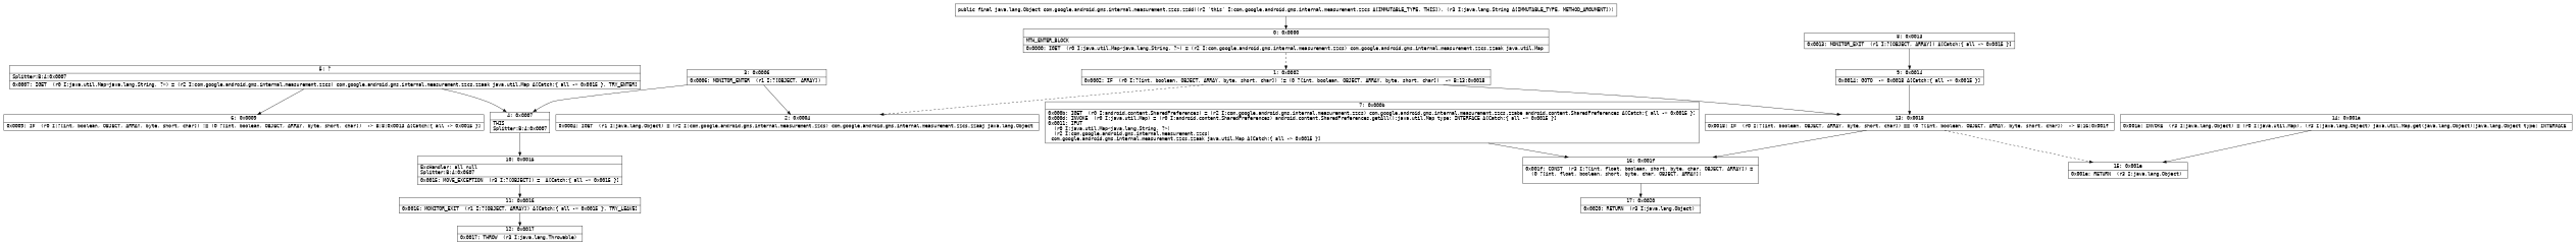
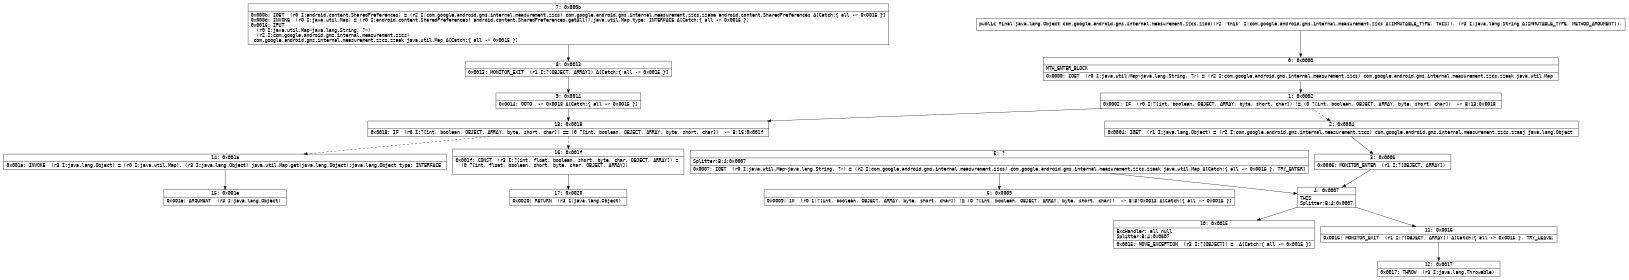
  digraph {
    fontname="DejaVu Sans Mono"
    node [fontname="DejaVu Sans Mono" shape=record]
    edge [fontname="DejaVu Sans Mono"]
    n1 [label="{0\:\ 0x0000|MTH_ENTER_BLOCK\l|0x0000: IGET  (r0 I:java.util.Map\<java.lang.String, ?\>) = (r2 I:com.google.android.gms.internal.measurement.zzcs) com.google.android.gms.internal.measurement.zzcs.zzaak java.util.Map \l}"]
    n2 [label="{1\:\ 0x0002|0x0002: IF  (r0 I:?[int, boolean, OBJECT, ARRAY, byte, short, char]) != (0 ?[int, boolean, OBJECT, ARRAY, byte, short, char])  \-\> B:13:0x0018 \l}"]
    n3 [label="{2\:\ 0x0004|0x0004: IGET  (r1 I:java.lang.Object) = (r2 I:com.google.android.gms.internal.measurement.zzcs) com.google.android.gms.internal.measurement.zzcs.zzaaj java.lang.Object \l}"]
    n4 [label="{13\:\ 0x0018|0x0018: IF  (r0 I:?[int, boolean, OBJECT, ARRAY, byte, short, char]) == (0 ?[int, boolean, OBJECT, ARRAY, byte, short, char])  \-\> B:16:0x001f \l}"]
    n5 [label="{3\:\ 0x0006|0x0006: MONITOR_ENTER  (r1 I:?[OBJECT, ARRAY]) \l}"]
    n6 [label="{14\:\ 0x001a|0x001a: INVOKE  (r3 I:java.lang.Object) = (r0 I:java.util.Map), (r3 I:java.lang.Object) java.util.Map.get(java.lang.Object):java.lang.Object type: INTERFACE \l}"]
    n7 [label="{16\:\ 0x001f|0x001f: CONST  (r3 I:?[int, float, boolean, short, byte, char, OBJECT, ARRAY]) = \l  (0 ?[int, float, boolean, short, byte, char, OBJECT, ARRAY])\l \l}"]
    n8 [label="{4\:\ 0x0007|THIS\lSplitter:B:4:0x0007\l}"]
    n9 [label="{10\:\ 0x0015|ExcHandler: all null\lSplitter:B:4:0x0607\l|0x0015: MOVE_EXCEPTION  (r3 I:?[OBJECT]) =  A[Catch:\{ all \-\> 0x0015 \}]\l}"]
    n10 [label="{5\:\ ?|Splitter:B:4:0x0007\l|0x0007: IGET  (r0 I:java.util.Map\<java.lang.String, ?\>) = (r2 I:com.google.android.gms.internal.measurement.zzcs) com.google.android.gms.internal.measurement.zzcs.zzaak java.util.Map A[Catch:\{ all \-\> 0x0015 \}, TRY_ENTER]\l}"]
    n11 [label="{6\:\ 0x0009|0x0009: IF  (r0 I:?[int, boolean, OBJECT, ARRAY, byte, short, char]) != (0 ?[int, boolean, OBJECT, ARRAY, byte, short, char])  \-\> B:8:0x0013 A[Catch:\{ all \-\> 0x0015 \}]\l}"]
    n12 [label="{11\:\ 0x0016|0x0016: MONITOR_EXIT  (r1 I:?[OBJECT, ARRAY]) A[Catch:\{ all \-\> 0x0015 \}, TRY_LEAVE]\l}"]
-   n13 [label="{7\:\ 0x000b|0x000b: IGET  (r0 I:android.content.SharedPreferences) = (r2 I:com.google.android.gms.internal.measurement.zzcs) com.google.android.gms.internal.measurement.zzcs.zzabe android.content.SharedPreferences A[Catch:\{ all \-\> 0x0015 \}]\l0x000d: INVOKE  (r0 I:java.util.Map) = (r0 I:android.content.SharedPreferences) android.content.SharedPreferences.getAll():java.util.Map type: INTERFACE A[Catch:\{ all \-\> 0x0015 \}]\l0x0011: IPUT  \l  (r0 I:java.util.Map\<java.lang.String, ?\>)\l  (r2 I:com.google.android.gms.internal.measurement.zzcs)\l com.google.android.gms.internal.measurement.zzcs.zzaak java.util.Map A[Catch:\{ all \-\> 0x0015 \}]\l}"]
+   n13 [label="{7\:\ 0x000b|0x000b: IGET  (r0 I:android.content.SharedPreferences) = (r2 I:com.google.android.gms.internal.measurement.zzcs) com.google.android.gms.internal.measurement.zzcs.zzabe android.content.SharedPreferences A[Catch:\{ all \-\> 0x0015 \}]\l0x000d: INVOKE  (r0 I:java.util.Map) = (r0 I:android.content.SharedPreferences) android.content.SharedPreferences.getAll():java.util.Map type: INTERFACE A[Catch:\{ all \-\> 0x0015 \}]\l0x0016: IPUT  \l  (r0 I:java.util.Map\<java.lang.String, ?\>)\l  (r2 I:com.google.android.gms.internal.measurement.zzcs)\l com.google.android.gms.internal.measurement.zzcs.zzaak java.util.Map A[Catch:\{ all \-\> 0x0015 \}]\l}"]
    n14 [label="{8\:\ 0x0013|0x0013: MONITOR_EXIT  (r1 I:?[OBJECT, ARRAY]) A[Catch:\{ all \-\> 0x0015 \}]\l}"]
    n15 [label="{9\:\ 0x0014|0x0014: GOTO  \-\> 0x0018 A[Catch:\{ all \-\> 0x0015 \}]\l}"]
    n16 [label="{12\:\ 0x0017|0x0017: THROW  (r3 I:java.lang.Throwable) \l}"]
-   n17 [label="{15\:\ 0x001e|0x001e: RETURN  (r3 I:java.lang.Object) \l}"]
+   n17 [label="{15\:\ 0x001e|0x001e: ARGUMENT  (r3 I:java.lang.Object) \l}"]
    n18 [label="{17\:\ 0x0020|0x0020: RETURN  (r3 I:java.lang.Object) \l}"]
    n19 [label="{public final java.lang.Object com.google.android.gms.internal.measurement.zzcs.zzdd((r2 'this' I:com.google.android.gms.internal.measurement.zzcs A[IMMUTABLE_TYPE, THIS]), (r3 I:java.lang.String A[IMMUTABLE_TYPE, METHOD_ARGUMENT])) }"]
-   n1 -> n2 [style=dashed]
+   n1 -> n2
    n2 -> n3 [style=dashed]
    n2 -> n4
-   n5 -> n3
-   n4 -> n17 [style=dashed]
-   n4 -> n7
+   n3 -> n5
+   n4 -> n6 [style=dashed]
+   n4 -> n7 [style=dashed]
    n5 -> n8
    n6 -> n17
    n7 -> n18
    n8 -> n9
-   n9 -> n12
+   n8 -> n12
    n10 -> n8
    n10 -> n11
    n12 -> n16
-   n13 -> n7
+   n13 -> n14
    n14 -> n15
    n15 -> n4
    n19 -> n1
  }
